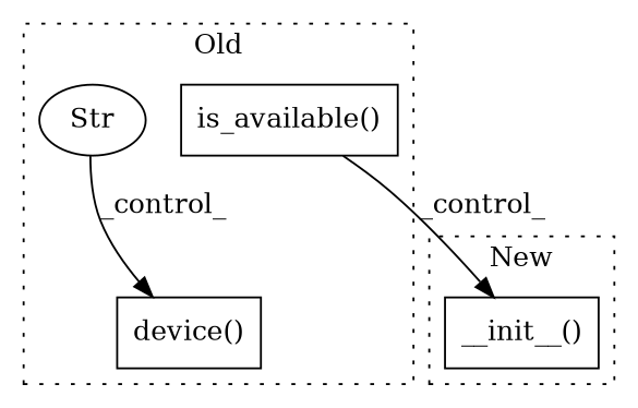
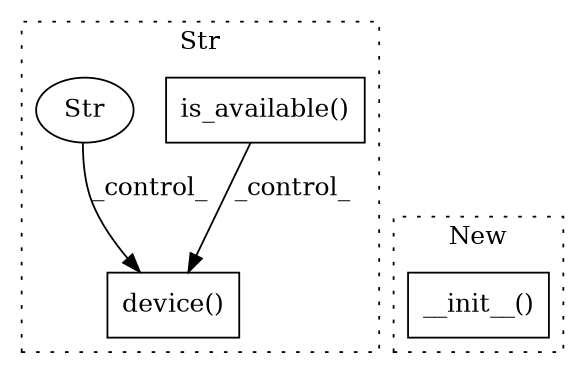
  digraph {
    node [a=75 shape=box]
    n1 [l="33,1" label="__init__()" s="1228,1301"]
    n2 [l="13,1" label="device()" s="3414,3432"]
    n3 [a=66 l=5 label=Str s=3427 shape=ellipse]
    n4 [l=25 label="is_available()" s=3194]
    subgraph cluster_1 {
      label=New
      style=dotted
      n1
    }
    subgraph cluster_2 {
-     label=Old
+     label=Str
      style=dotted
      n2
      n3
      n4
    }
    n3 -> n2 [label=_control_]
-   n4 -> n1 [label=_control_]
+   n4 -> n2 [label=_control_]
  }
